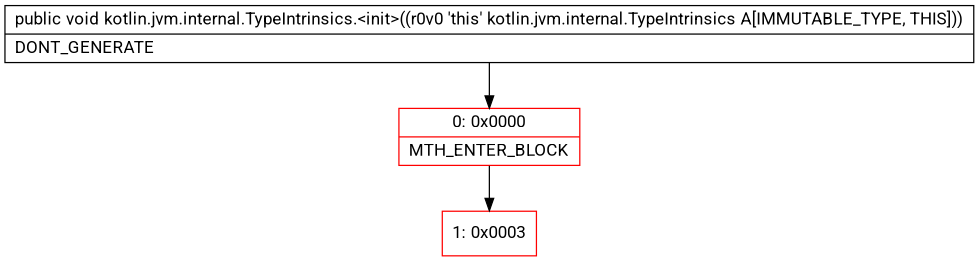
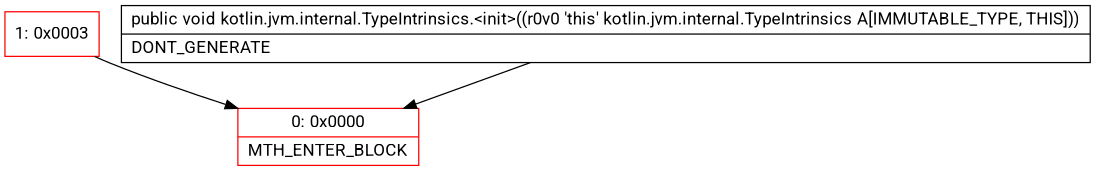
  digraph {
    fontname=Roboto
    node [color=red shape=record fontname=Roboto]
    edge [fontname=Roboto]
    n1 [label="{0\:\ 0x0000|MTH_ENTER_BLOCK\l}"]
    n2 [label="{1\:\ 0x0003}"]
    n3 [label="{public void kotlin.jvm.internal.TypeIntrinsics.\<init\>((r0v0 'this' kotlin.jvm.internal.TypeIntrinsics A[IMMUTABLE_TYPE, THIS]))  | DONT_GENERATE\l}" color=""]
    subgraph cluster_1 {
      label="R(0)"
    }
-   n1 -> n2
+   n2 -> n1
    n3 -> n1
  }
